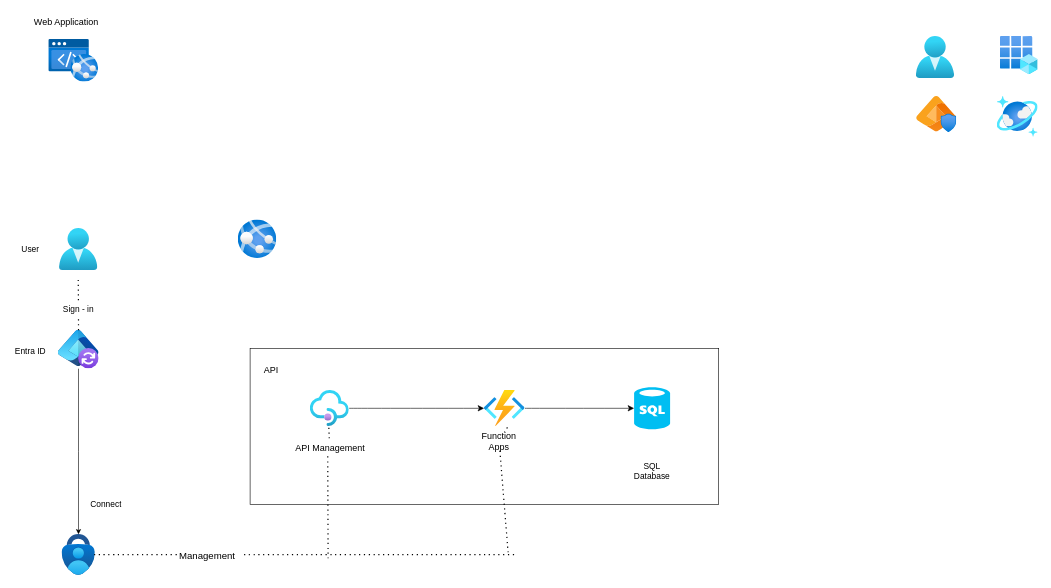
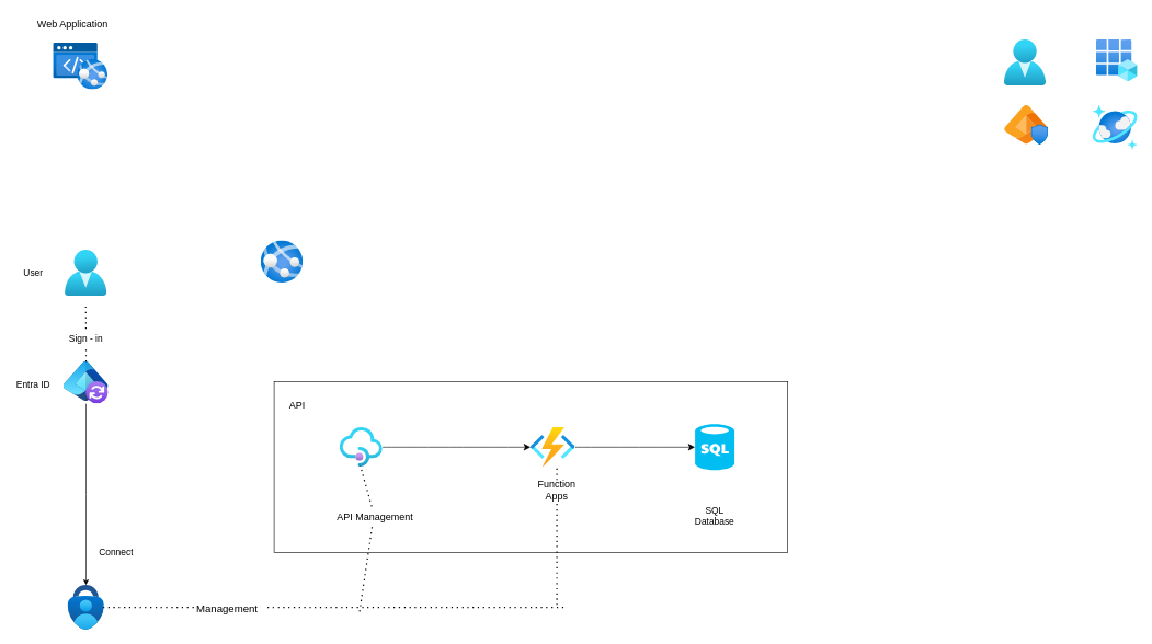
  <mxCell id="0" />
  <mxCell id="1" parent="0" />
  <mxCell id="2" value="" style="image;aspect=fixed;html=1;points=[];align=center;fontSize=12;image=img/lib/azure2/databases/Azure_Cosmos_DB.svg;" parent="1" vertex="1"><mxGeometry x="1661" y="160" width="68" height="68" as="geometry" /></mxCell>
  <mxCell id="3" value="" style="image;aspect=fixed;html=1;points=[];align=center;fontSize=12;image=img/lib/azure2/identity/Users.svg;" parent="1" vertex="1"><mxGeometry x="98" y="380" width="64" height="70" as="geometry" /></mxCell>
  <mxCell id="4" value="" style="image;aspect=fixed;html=1;points=[];align=center;fontSize=12;image=img/lib/azure2/identity/Users.svg;" parent="1" vertex="1"><mxGeometry x="1526" y="60" width="64" height="70" as="geometry" /></mxCell>
  <mxCell id="5" style="edgeStyle=orthogonalEdgeStyle;rounded=0;orthogonalLoop=1;jettySize=auto;html=1;" parent="1" source="6" edge="1"><mxGeometry relative="1" as="geometry"><mxPoint x="130" y="890" as="targetPoint" /></mxGeometry></mxCell>
  <mxCell id="6" value="" style="image;aspect=fixed;html=1;points=[];align=center;fontSize=12;image=img/lib/azure2/identity/Entra_Connect.svg;" parent="1" vertex="1"><mxGeometry x="96" y="549.76" width="68" height="64.24" as="geometry" /></mxCell>
  <mxCell id="7" value="" style="image;aspect=fixed;html=1;points=[];align=center;fontSize=12;image=img/lib/azure2/identity/Entra_ID_Protection.svg;" parent="1" vertex="1"><mxGeometry x="1526" y="160" width="68" height="60.44" as="geometry" /></mxCell>
  <mxCell id="8" value="" style="image;aspect=fixed;html=1;points=[];align=center;fontSize=12;image=img/lib/azure2/security/Multifactor_Authentication.svg;" parent="1" vertex="1"><mxGeometry x="102.3" y="890" width="55.4" height="68" as="geometry" /></mxCell>
  <mxCell id="9" value="" style="image;aspect=fixed;html=1;points=[];align=center;fontSize=12;image=img/lib/azure2/identity/App_Registrations.svg;" parent="1" vertex="1"><mxGeometry x="1666" y="60" width="63" height="64" as="geometry" /></mxCell>
  <mxCell id="10" value="&lt;font style=&quot;font-size: 14px;&quot;&gt;Connect&lt;/font&gt;" style="text;html=1;whiteSpace=wrap;overflow=hidden;rounded=0;" parent="1" vertex="1"><mxGeometry x="148" y="825" width="60" height="30" as="geometry" /></mxCell>
  <mxCell id="11" value="" style="endArrow=none;dashed=1;html=1;dashPattern=1 3;strokeWidth=2;rounded=0;" parent="1" source="23" edge="1"><mxGeometry width="50" height="50" relative="1" as="geometry"><mxPoint x="129.5" y="540" as="sourcePoint" /><mxPoint x="129.5" y="460" as="targetPoint" /></mxGeometry></mxCell>
  <mxCell id="12" value="" style="image;aspect=fixed;html=1;points=[];align=center;fontSize=12;image=img/lib/azure2/preview/Static_Apps.svg;" parent="1" vertex="1"><mxGeometry x="80" y="65" width="68" height="54" as="geometry" /></mxCell>
  <mxCell id="13" value="" style="image;aspect=fixed;html=1;points=[];align=center;fontSize=12;image=img/lib/azure2/app_services/App_Services.svg;" parent="1" vertex="1"><mxGeometry x="117" y="90" width="46" height="46" as="geometry" /></mxCell>
  <mxCell id="14" value="&lt;font style=&quot;font-size: 15px;&quot;&gt;Web Application&lt;/font&gt;" style="text;html=1;whiteSpace=wrap;overflow=hidden;rounded=0;" parent="1" vertex="1"><mxGeometry x="54" y="20" width="120" height="30" as="geometry" /></mxCell>
  <mxCell id="15" style="edgeStyle=none;curved=1;rounded=0;orthogonalLoop=1;jettySize=auto;html=1;fontSize=12;startSize=8;endSize=8;" edge="1" parent="1" source="16" target="26"><mxGeometry relative="1" as="geometry" /></mxCell>
  <mxCell id="16" value="" style="image;aspect=fixed;html=1;points=[];align=center;fontSize=12;image=img/lib/azure2/app_services/API_Management_Services.svg;" parent="1" vertex="1"><mxGeometry x="516" y="650" width="65" height="60" as="geometry" /></mxCell>
  <mxCell id="17" value="&lt;font style=&quot;font-size: 15px;&quot;&gt;API&lt;/font&gt;" style="text;html=1;align=center;verticalAlign=middle;resizable=0;points=[];autosize=1;strokeColor=none;fillColor=none;" parent="1" vertex="1"><mxGeometry x="426" y="600" width="50" height="30" as="geometry" /></mxCell>
  <mxCell id="18" value="" style="endArrow=none;dashed=1;html=1;dashPattern=1 3;strokeWidth=2;rounded=0;fontSize=12;startSize=8;endSize=8;curved=1;entryX=0.478;entryY=0.968;entryDx=0;entryDy=0;entryPerimeter=0;" edge="1" parent="1" source="25" target="16"><mxGeometry width="50" height="50" relative="1" as="geometry"><mxPoint x="546" y="1100" as="sourcePoint" /><mxPoint x="558" y="1025" as="targetPoint" /></mxGeometry></mxCell>
  <mxCell id="19" value="" style="endArrow=none;dashed=1;html=1;dashPattern=1 3;strokeWidth=2;rounded=0;fontSize=12;startSize=8;endSize=8;curved=1;" edge="1" parent="1" source="21"><mxGeometry width="50" height="50" relative="1" as="geometry"><mxPoint x="506" y="980" as="sourcePoint" /><mxPoint x="856" y="924" as="targetPoint" /></mxGeometry></mxCell>
  <mxCell id="20" value="" style="endArrow=none;dashed=1;html=1;dashPattern=1 3;strokeWidth=2;rounded=0;fontSize=12;startSize=8;endSize=8;curved=1;" edge="1" parent="1" target="21"><mxGeometry width="50" height="50" relative="1" as="geometry"><mxPoint x="156" y="924" as="sourcePoint" /><mxPoint x="556" y="924" as="targetPoint" /></mxGeometry></mxCell>
  <mxCell id="21" value="&lt;font style=&quot;font-size: 16px;&quot;&gt;Management&lt;/font&gt;&amp;nbsp;" style="text;html=1;whiteSpace=wrap;overflow=hidden;rounded=0;" parent="1" vertex="1"><mxGeometry x="296" y="909" width="110" height="30" as="geometry" /></mxCell>
  <mxCell id="22" value="" style="endArrow=none;dashed=1;html=1;dashPattern=1 3;strokeWidth=2;rounded=0;" edge="1" parent="1" source="6" target="23"><mxGeometry width="50" height="50" relative="1" as="geometry"><mxPoint x="130" y="550" as="sourcePoint" /><mxPoint x="129.5" y="460" as="targetPoint" /></mxGeometry></mxCell>
  <mxCell id="23" value="&lt;font style=&quot;font-size: 14px;&quot;&gt;Sign - in &lt;font&gt;&lt;br&gt;&lt;/font&gt;&lt;/font&gt;" style="text;html=1;align=center;verticalAlign=middle;whiteSpace=wrap;rounded=0;" vertex="1" parent="1"><mxGeometry x="100" y="500" width="60" height="30" as="geometry" /></mxCell>
  <mxCell id="24" value="" style="endArrow=none;dashed=1;html=1;dashPattern=1 3;strokeWidth=2;rounded=0;fontSize=12;startSize=8;endSize=8;curved=1;entryX=0.478;entryY=0.968;entryDx=0;entryDy=0;entryPerimeter=0;" edge="1" parent="1" target="25"><mxGeometry width="50" height="50" relative="1" as="geometry"><mxPoint x="546" y="930" as="sourcePoint" /><mxPoint x="547" y="538" as="targetPoint" /></mxGeometry></mxCell>
- <mxCell id="25" value="&lt;font style=&quot;font-size: 15px;&quot;&gt;API Management&lt;/font&gt;" style="text;html=1;align=center;verticalAlign=middle;resizable=0;points=[];autosize=1;strokeColor=none;fillColor=none;" parent="1" vertex="1"><mxGeometry x="478.5" y="730" width="140" height="30" as="geometry" /></mxCell>
+ <mxCell id="25" value="&lt;font style=&quot;font-size: 15px;&quot;&gt;API Management&lt;/font&gt;" style="text;html=1;align=center;verticalAlign=middle;resizable=0;points=[];autosize=1;strokeColor=none;fillColor=none;" parent="1" vertex="1"><mxGeometry x="498.5" y="770" width="140" height="30" as="geometry" /></mxCell>
  <mxCell id="26" value="" style="image;aspect=fixed;html=1;points=[];align=center;fontSize=12;image=img/lib/azure2/compute/Function_Apps.svg;" vertex="1" parent="1"><mxGeometry x="806" y="650" width="68" height="60" as="geometry" /></mxCell>
  <mxCell id="27" value="" style="verticalLabelPosition=bottom;html=1;verticalAlign=top;align=center;strokeColor=none;fillColor=#00BEF2;shape=mxgraph.azure.sql_database;" vertex="1" parent="1"><mxGeometry x="1056" y="645" width="60" height="70" as="geometry" /></mxCell>
  <mxCell id="28" style="edgeStyle=none;curved=1;rounded=0;orthogonalLoop=1;jettySize=auto;html=1;entryX=0;entryY=0.5;entryDx=0;entryDy=0;entryPerimeter=0;fontSize=12;startSize=8;endSize=8;" edge="1" parent="1" source="26" target="27"><mxGeometry relative="1" as="geometry" /></mxCell>
  <mxCell id="29" value="&lt;font style=&quot;font-size: 14px;&quot;&gt;SQL Database&lt;/font&gt;" style="text;html=1;align=center;verticalAlign=middle;whiteSpace=wrap;rounded=0;" vertex="1" parent="1"><mxGeometry x="1056" y="770" width="60" height="30" as="geometry" /></mxCell>
  <mxCell id="30" value="" style="endArrow=none;dashed=1;html=1;dashPattern=1 3;strokeWidth=2;rounded=0;fontSize=12;startSize=8;endSize=8;curved=1;" edge="1" parent="1" source="32"><mxGeometry width="50" height="50" relative="1" as="geometry"><mxPoint x="846" y="1090" as="sourcePoint" /><mxPoint x="846" y="710" as="targetPoint" /></mxGeometry></mxCell>
  <mxCell id="31" value="" style="endArrow=none;dashed=1;html=1;dashPattern=1 3;strokeWidth=2;rounded=0;fontSize=12;startSize=8;endSize=8;curved=1;" edge="1" parent="1" target="32"><mxGeometry width="50" height="50" relative="1" as="geometry"><mxPoint x="846" y="920" as="sourcePoint" /><mxPoint x="846" y="540" as="targetPoint" /></mxGeometry></mxCell>
- <mxCell id="32" value="&lt;font style=&quot;font-size: 15px;&quot;&gt;Function Apps&lt;/font&gt;" style="text;html=1;align=center;verticalAlign=middle;whiteSpace=wrap;rounded=0;" vertex="1" parent="1"><mxGeometry x="801" y="720" width="60" height="30" as="geometry" /></mxCell>
+ <mxCell id="32" value="&lt;font style=&quot;font-size: 15px;&quot;&gt;Function Apps&lt;/font&gt;" style="text;html=1;align=center;verticalAlign=middle;whiteSpace=wrap;rounded=0;" vertex="1" parent="1"><mxGeometry x="816" y="730" width="60" height="30" as="geometry" /></mxCell>
  <mxCell id="33" value="" style="rounded=0;whiteSpace=wrap;html=1;fillColor=none;" vertex="1" parent="1"><mxGeometry x="416" y="580" width="781" height="260" as="geometry" /></mxCell>
  <mxCell id="34" value="&lt;font style=&quot;font-size: 14px;&quot;&gt;Entra ID&lt;/font&gt;" style="text;html=1;align=center;verticalAlign=middle;whiteSpace=wrap;rounded=0;" vertex="1" parent="1"><mxGeometry x="20" y="570" width="60" height="30" as="geometry" /></mxCell>
  <mxCell id="35" value="&lt;font style=&quot;font-size: 14px;&quot;&gt;User&lt;/font&gt;" style="text;html=1;align=center;verticalAlign=middle;whiteSpace=wrap;rounded=0;" vertex="1" parent="1"><mxGeometry x="20" y="400" width="60" height="30" as="geometry" /></mxCell>
  <mxCell id="36" value="" style="image;aspect=fixed;html=1;points=[];align=center;fontSize=12;image=img/lib/azure2/app_services/App_Services.svg;" vertex="1" parent="1"><mxGeometry x="396" y="366" width="64" height="64" as="geometry" /></mxCell>
